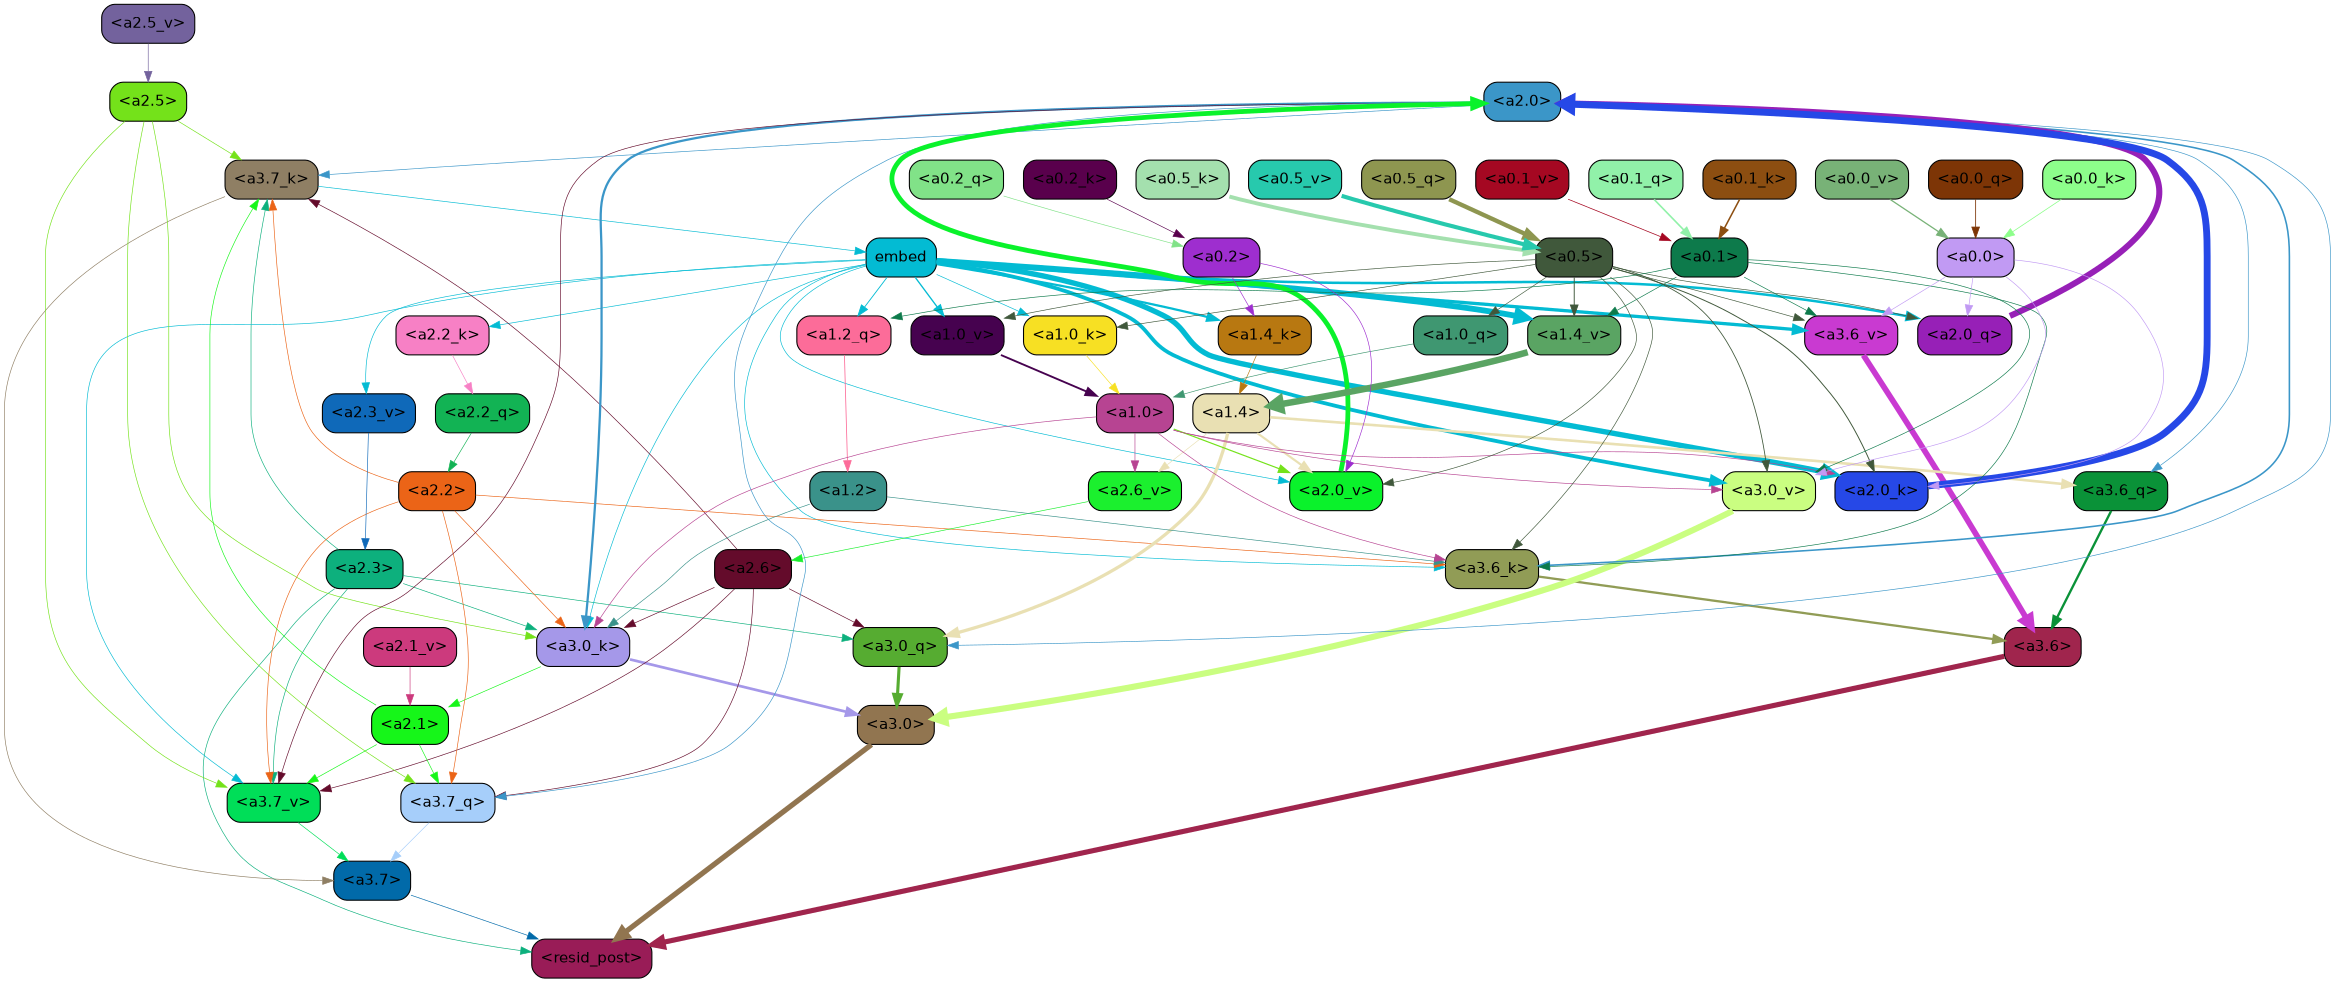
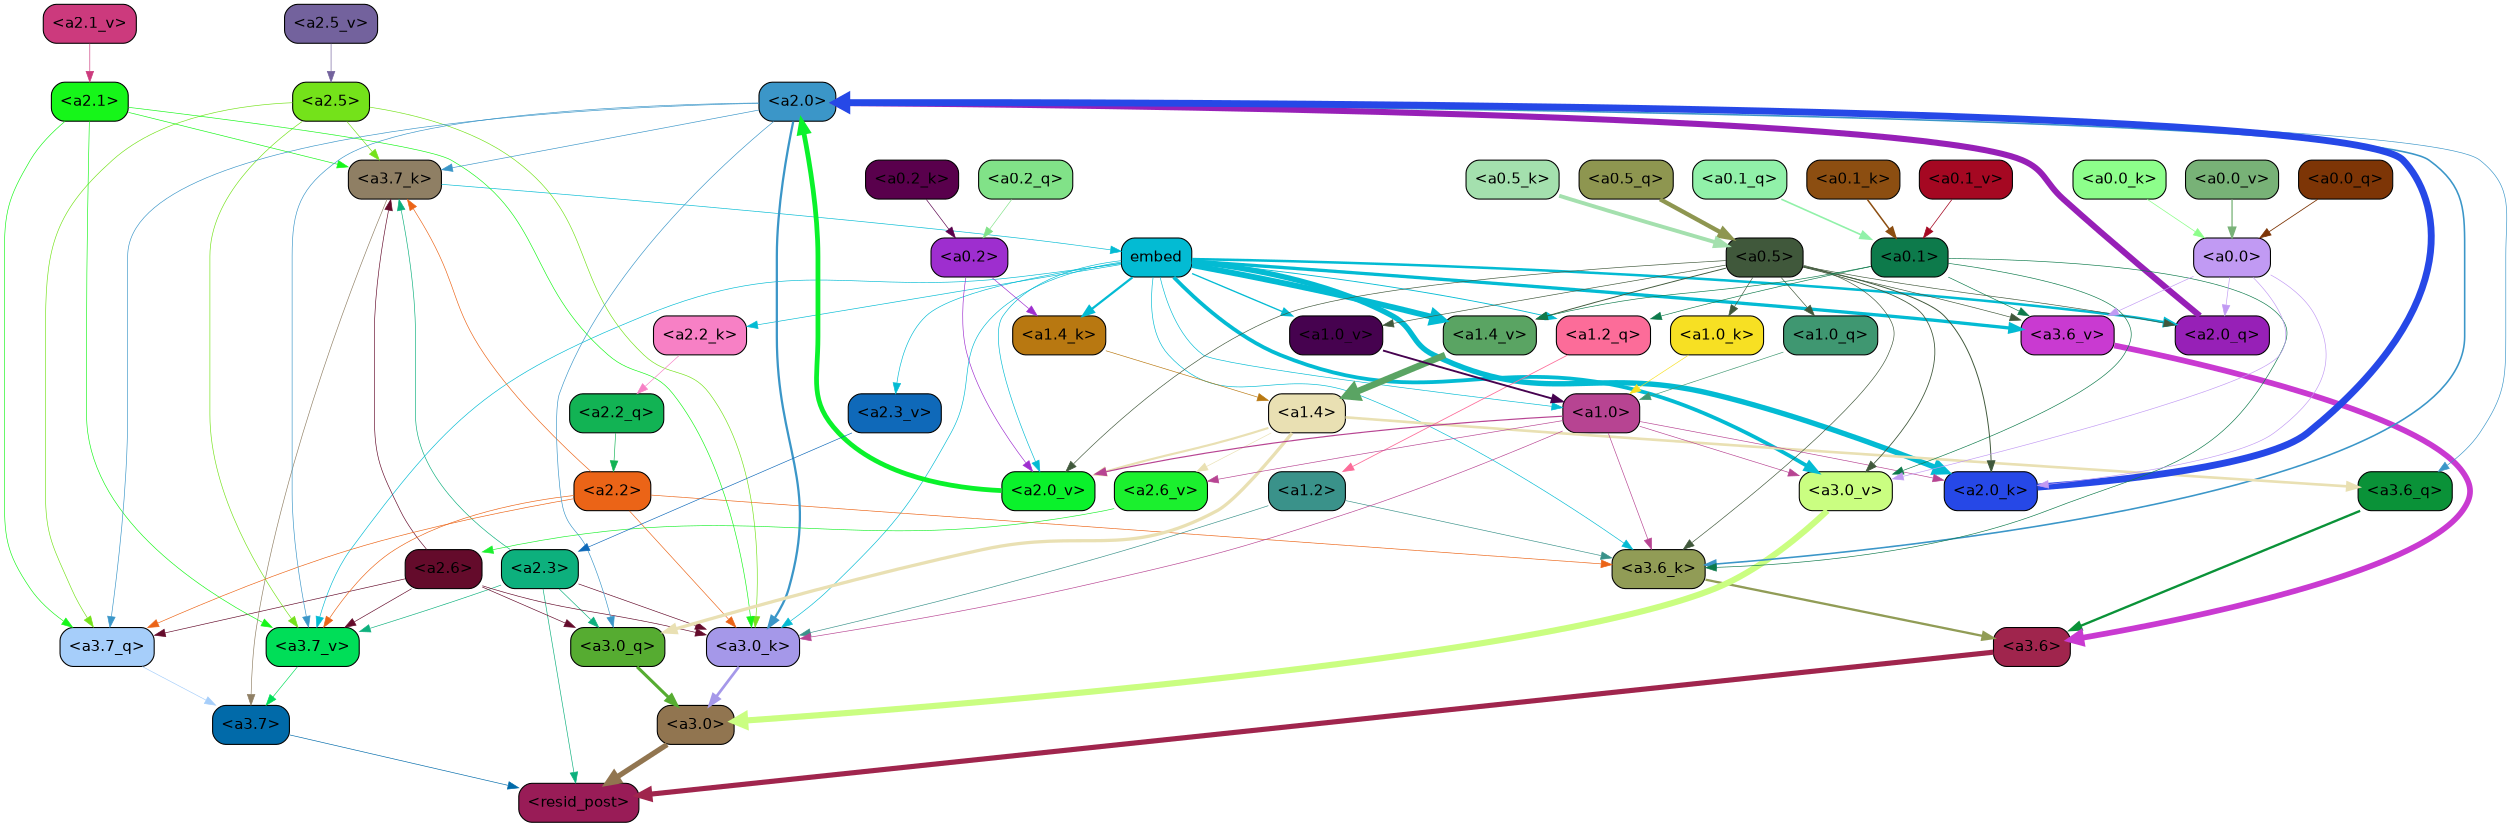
  strict digraph {
    splines=true
    node [color=black fontname=Helvetica shape=box style="filled, rounded"]
    edge [color="#03bbd3" penwidth=0.6]
    "<a3.7>" [fillcolor="#016aa9"]
    "<resid_post>" [fillcolor="#991c57"]
    "<a3.6>" [fillcolor="#a0254d"]
    "<a3.0>" [fillcolor="#917550"]
    "<a2.3>" [fillcolor="#0db07d"]
    "<a3.0_q>" [fillcolor="#56ac31"]
    "<a3.7_k>" [fillcolor="#8f7f64"]
    "<a3.0_k>" [fillcolor="#a598e9"]
    "<a3.7_v>" [fillcolor="#00de58"]
    "<a3.7_q>" [fillcolor="#a6cefa"]
    embed [fillcolor="#03bbd3"]
    "<a3.6_q>" [fillcolor="#0a9238"]
    "<a3.6_k>" [fillcolor="#919c56"]
    "<a3.6_v>" [fillcolor="#c93ad1"]
    "<a3.0_v>" [fillcolor="#cafe81"]
    "<a2.6>" [fillcolor="#640b2b"]
    "<a2.5>" [fillcolor="#74e21a"]
    "<a2.2>" [fillcolor="#eb6417"]
    "<a2.1>" [fillcolor="#16f619"]
    "<a2.0>" [fillcolor="#3b96c8"]
    "<a1.4>" [fillcolor="#e9e0b3"]
    "<a2.6_v>" [fillcolor="#1bf02e"]
    "<a2.0_v>" [fillcolor="#0af22b"]
    "<a2.0_q>" [fillcolor="#9720b7"]
    "<a2.2_k>" [fillcolor="#f780c5"]
    "<a2.0_k>" [fillcolor="#2648e7"]
    "<a2.3_v>" [fillcolor="#0f69b9"]
    "<a1.2_q>" [fillcolor="#fc6c99"]
    "<a1.4_k>" [fillcolor="#b87811"]
    "<a1.0_k>" [fillcolor="#f7e023"]
    "<a1.4_v>" [fillcolor="#5aa463"]
    "<a1.0_v>" [fillcolor="#46024f"]
    "<a2.2_q>" [fillcolor="#12b354"]
    "<a1.2>" [fillcolor="#3a928a"]
    "<a1.0>" [fillcolor="#b74492"]
    "<a0.5>" [fillcolor="#40583b"]
    "<a1.0_q>" [fillcolor="#3f9771"]
    "<a0.1>" [fillcolor="#0d7a4b"]
    "<a0.0>" [fillcolor="#c19af3"]
    "<a2.5_v>" [fillcolor="#73629d"]
    "<a2.1_v>" [fillcolor="#cc3a7d"]
    "<a0.2>" [fillcolor="#9e2ecf"]
    "<a0.5_q>" [fillcolor="#8e9650"]
    "<a0.2_q>" [fillcolor="#81e288"]
    "<a0.1_q>" [fillcolor="#91f1a9"]
    "<a0.0_q>" [fillcolor="#7d3506"]
    "<a0.5_k>" [fillcolor="#a4e0ae"]
    "<a0.2_k>" [fillcolor="#59004c"]
    "<a0.1_k>" [fillcolor="#8c4e11"]
    "<a0.0_k>" [fillcolor="#8dfe8b"]
-   "<a0.5_v>" [fillcolor="#27c9ad"]
    "<a0.1_v>" [fillcolor="#a50822"]
    "<a0.0_v>" [fillcolor="#78b277"]
    "<a3.7>" -> "<resid_post>" [color="#016aa9"]
    "<a3.6>" -> "<resid_post>" [color="#a0254d" penwidth=4.7534414529800415]
    "<a3.0>" -> "<resid_post>" [color="#917550" penwidth=4.898576855659485]
    "<a2.3>" -> "<resid_post>" [color="#0db07d"]
    "<a2.3>" -> "<a3.0_q>" [color="#0db07d"]
    "<a2.3>" -> "<a3.7_k>" [color="#0db07d"]
-   "<a2.3>" -> "<a3.0_k>" [color="#0db07d"]
+   "<a2.3>" -> "<a3.0_k>" [color="#640b2b"]
    "<a2.3>" -> "<a3.7_v>" [color="#0db07d"]
    "<a3.0_q>" -> "<a3.0>" [color="#56ac31" penwidth=2.870753765106201]
    "<a3.7_k>" -> "<a3.7>" [color="#8f7f64"]
    "<a3.7_k>" -> embed
    "<a3.0_k>" -> "<a3.0>" [color="#a598e9" penwidth=2.520303964614868]
    "<a3.7_v>" -> "<a3.7>" [color="#00de58"]
    "<a3.7_q>" -> "<a3.7>" [color="#a6cefa"]
    embed -> "<a3.0_k>"
    embed -> "<a3.7_v>"
    embed -> "<a3.6_k>"
    embed -> "<a3.6_v>" [penwidth=3.067279100418091]
    embed -> "<a3.0_v>" [penwidth=3.5202720761299133]
    embed -> "<a2.0_v>"
    embed -> "<a2.0_q>" [penwidth=2.339468687772751]
    embed -> "<a2.2_k>"
    embed -> "<a2.0_k>" [penwidth=4.9759310483932495]
    embed -> "<a2.3_v>"
    embed -> "<a1.2_q>" [penwidth=0.8262195587158203]
    embed -> "<a1.4_k>" [penwidth=2.0715588331222534]
-   embed -> "<a1.0_k>"
+   embed -> "<a1.0>"
    embed -> "<a1.4_v>" [penwidth=5.3763720989227295]
    embed -> "<a1.0_v>" [penwidth=1.232791244983673]
    "<a3.6_q>" -> "<a3.6>" [color="#0a9238" penwidth=2.160832464694977]
    "<a3.6_k>" -> "<a3.6>" [color="#919c56" penwidth=2.13908451795578]
    "<a3.6_v>" -> "<a3.6>" [color="#c93ad1" penwidth=5.297133803367615]
    "<a3.0_v>" -> "<a3.0>" [color="#cafe81" penwidth=5.680712580680847]
    "<a2.6>" -> "<a3.0_q>" [color="#640b2b"]
    "<a2.6>" -> "<a3.7_k>" [color="#640b2b"]
    "<a2.6>" -> "<a3.0_k>" [color="#640b2b"]
    "<a2.6>" -> "<a3.7_v>" [color="#640b2b"]
    "<a2.6>" -> "<a3.7_q>" [color="#640b2b"]
    "<a2.5>" -> "<a3.7_k>" [color="#74e21a"]
    "<a2.5>" -> "<a3.0_k>" [color="#74e21a"]
    "<a2.5>" -> "<a3.7_v>" [color="#74e21a"]
    "<a2.5>" -> "<a3.7_q>" [color="#74e21a"]
    "<a2.2>" -> "<a3.7_k>" [color="#eb6417"]
    "<a2.2>" -> "<a3.0_k>" [color="#eb6417"]
    "<a2.2>" -> "<a3.7_v>" [color="#eb6417"]
    "<a2.2>" -> "<a3.7_q>" [color="#eb6417"]
    "<a2.2>" -> "<a3.6_k>" [color="#eb6417"]
    "<a2.1>" -> "<a3.7_k>" [color="#16f619"]
-   "<a3.0_k>" -> "<a2.1>" [color="#16f619"]
+   "<a2.1>" -> "<a3.0_k>" [color="#16f619"]
    "<a2.1>" -> "<a3.7_v>" [color="#16f619"]
    "<a2.1>" -> "<a3.7_q>" [color="#16f619"]
    "<a2.0>" -> "<a3.0_q>" [color="#3b96c8"]
    "<a2.0>" -> "<a3.7_k>" [color="#3b96c8"]
    "<a2.0>" -> "<a3.0_k>" [color="#3b96c8" penwidth=2.095262974500656]
-   "<a2.0>" -> "<a3.7_v>" [color="#640b2b"]
+   "<a2.0>" -> "<a3.7_v>" [color="#3b96c8"]
    "<a2.0>" -> "<a3.7_q>" [color="#3b96c8"]
    "<a2.0>" -> "<a3.6_q>" [color="#3b96c8"]
    "<a2.0>" -> "<a3.6_k>" [color="#3b96c8" penwidth=1.4807794839143753]
    "<a1.4>" -> "<a3.0_q>" [color="#e9e0b3" penwidth=3.0341034531593323]
    "<a1.4>" -> "<a3.6_q>" [color="#e9e0b3" penwidth=2.425799250602722]
    "<a1.4>" -> "<a2.6_v>" [color="#e9e0b3"]
    "<a1.4>" -> "<a2.0_v>" [color="#e9e0b3" penwidth=2.007302835583687]
    "<a2.6_v>" -> "<a2.6>" [color="#1bf02e"]
    "<a2.0_v>" -> "<a2.0>" [color="#0af22b" penwidth=4.422677040100098]
    "<a2.0_q>" -> "<a2.0>" [color="#9720b7" penwidth=5.606565475463867]
    "<a2.2_k>" -> "<a2.2_q>" [color="#f780c5"]
    "<a2.0_k>" -> "<a2.0>" [color="#2648e7" penwidth=6.344284534454346]
    "<a2.3_v>" -> "<a2.3>" [color="#0f69b9"]
    "<a1.2_q>" -> "<a1.2>" [color="#fc6c99" penwidth=0.7570515871047974]
    "<a1.4_k>" -> "<a1.4>" [color="#b87811"]
    "<a1.0_k>" -> "<a1.0>" [color="#f7e023"]
    "<a1.4_v>" -> "<a1.4>" [color="#5aa463" penwidth=6.0194467306137085]
    "<a1.0_v>" -> "<a1.0>" [color="#46024f" penwidth=1.738280937075615]
    "<a2.2_q>" -> "<a2.2>" [color="#12b354"]
    "<a1.2>" -> "<a3.0_k>" [color="#3a928a"]
    "<a1.2>" -> "<a3.6_k>" [color="#3a928a"]
    "<a1.0>" -> "<a3.0_k>" [color="#b74492"]
    "<a1.0>" -> "<a3.6_k>" [color="#b74492"]
    "<a1.0>" -> "<a3.0_v>" [color="#b74492"]
    "<a1.0>" -> "<a2.6_v>" [color="#b74492"]
-   "<a1.0>" -> "<a2.0_v>" [color="#74e21a" penwidth=1.0943371653556824]
+   "<a1.0>" -> "<a2.0_v>" [color="#b74492" penwidth=1.0943371653556824]
    "<a1.0>" -> "<a2.0_k>" [color="#b74492"]
    "<a0.5>" -> "<a3.6_k>" [color="#40583b"]
    "<a0.5>" -> "<a3.6_v>" [color="#40583b"]
    "<a0.5>" -> "<a3.0_v>" [color="#40583b" penwidth=0.764040544629097]
    "<a0.5>" -> "<a2.0_v>" [color="#40583b"]
    "<a0.5>" -> "<a2.0_q>" [color="#40583b"]
    "<a0.5>" -> "<a2.0_k>" [color="#40583b" penwidth=0.8956001400947571]
    "<a0.5>" -> "<a1.0_k>" [color="#40583b"]
    "<a0.5>" -> "<a1.4_v>" [color="#40583b" penwidth=0.8774083852767944]
    "<a0.5>" -> "<a1.0_v>" [color="#40583b"]
    "<a0.5>" -> "<a1.0_q>" [color="#40583b"]
    "<a1.0_q>" -> "<a1.0>" [color="#3f9771"]
    "<a0.1>" -> "<a3.6_k>" [color="#0d7a4b"]
    "<a0.1>" -> "<a3.6_v>" [color="#0d7a4b"]
    "<a0.1>" -> "<a3.0_v>" [color="#0d7a4b"]
    "<a0.1>" -> "<a1.2_q>" [color="#0d7a4b"]
    "<a0.1>" -> "<a1.4_v>" [color="#0d7a4b"]
    "<a0.0>" -> "<a3.6_v>" [color="#c19af3"]
    "<a0.0>" -> "<a3.0_v>" [color="#c19af3"]
    "<a0.0>" -> "<a2.0_q>" [color="#c19af3"]
    "<a0.0>" -> "<a2.0_k>" [color="#c19af3"]
    "<a2.5_v>" -> "<a2.5>" [color="#73629d"]
    "<a2.1_v>" -> "<a2.1>" [color="#cc3a7d"]
    "<a0.2>" -> "<a2.0_v>" [color="#9e2ecf"]
    "<a0.2>" -> "<a1.4_k>" [color="#9e2ecf"]
    "<a0.5_q>" -> "<a0.5>" [color="#8e9650" penwidth=4.023846536874771]
    "<a0.2_q>" -> "<a0.2>" [color="#81e288"]
    "<a0.1_q>" -> "<a0.1>" [color="#91f1a9" penwidth=1.5174570083618164]
    "<a0.0_q>" -> "<a0.0>" [color="#7d3506" penwidth=0.766176700592041]
    "<a0.5_k>" -> "<a0.5>" [color="#a4e0ae" penwidth=3.607769437134266]
    "<a0.2_k>" -> "<a0.2>" [color="#59004c"]
    "<a0.1_k>" -> "<a0.1>" [color="#8c4e11" penwidth=1.4202113151550293]
    "<a0.0_k>" -> "<a0.0>" [color="#8dfe8b" penwidth=0.6857404708862305]
-   "<a0.5_v>" -> "<a0.5>" [color="#27c9ad" penwidth=3.7962711341679096]
    "<a0.1_v>" -> "<a0.1>" [color="#a50822" penwidth=0.6802752017974854]
    "<a0.0_v>" -> "<a0.0>" [color="#78b277" penwidth=1.1918113231658936]
  }
